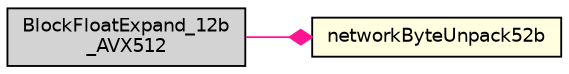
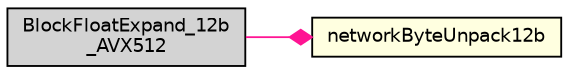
  digraph {
    rankdir=LR
    node [color=black fontname=Helvetica fontsize=10 shape=record style=filled]
    n1 [fillcolor=lightgrey fontcolor=black height=0.2 label="BlockFloatExpand_12b\l_AVX512" width=0.4]
-   n2 [fillcolor=lightyellow height=0.2 label=networkByteUnpack52b width=0.4]
+   n2 [fillcolor=lightyellow height=0.2 label=networkByteUnpack12b width=0.4]
    n1 -> n2 [color=deeppink fontname=Helvetica fontsize=10 labelfontname=Helvetica labelfontsize=10 style=solid arrowhead=diamond]
  }
